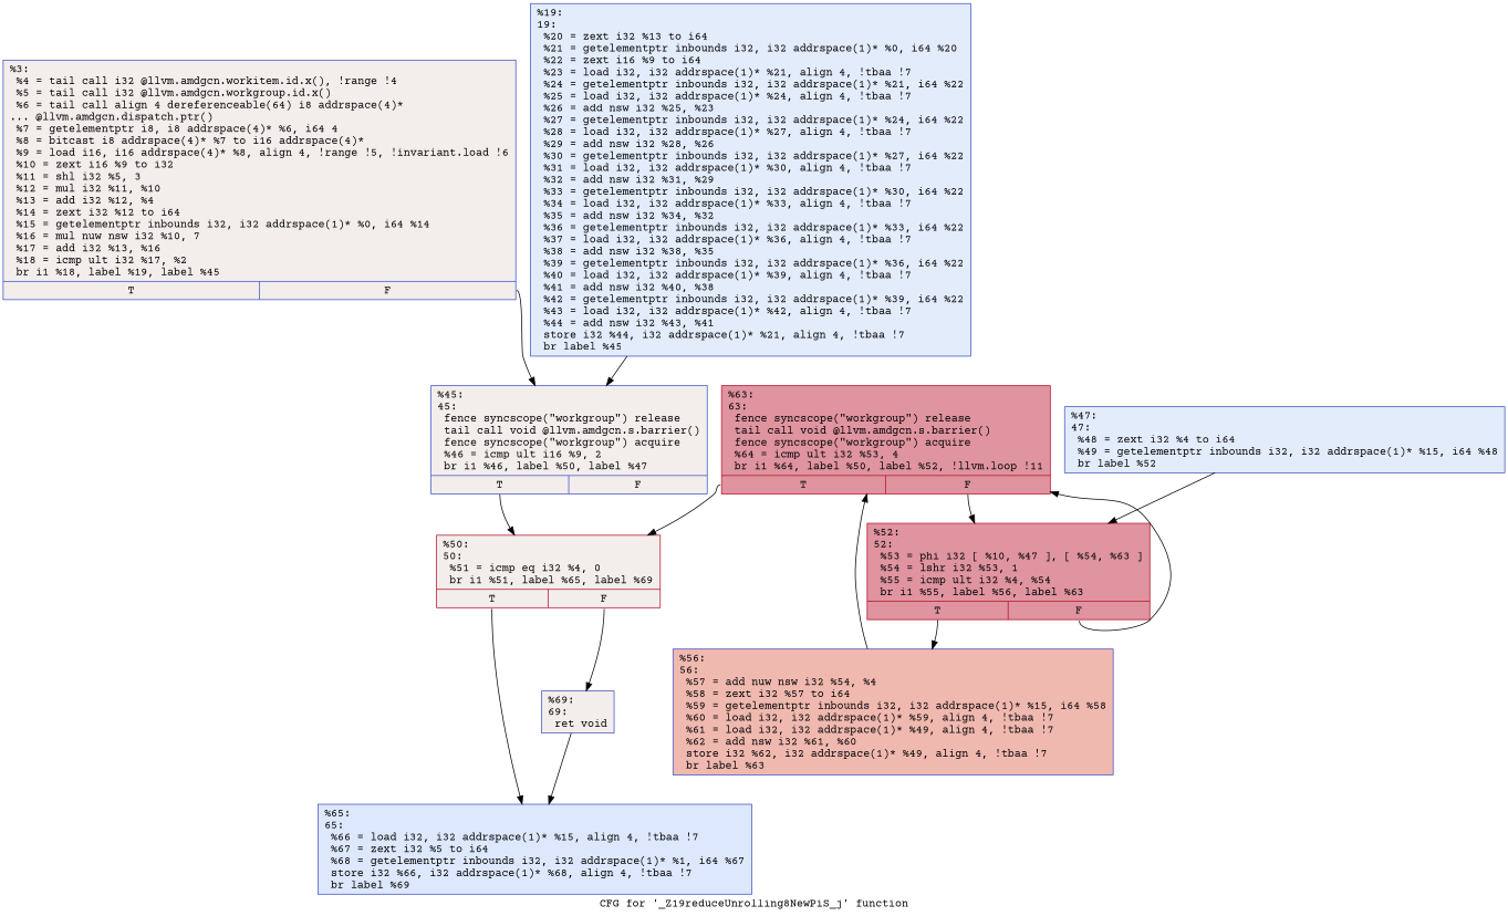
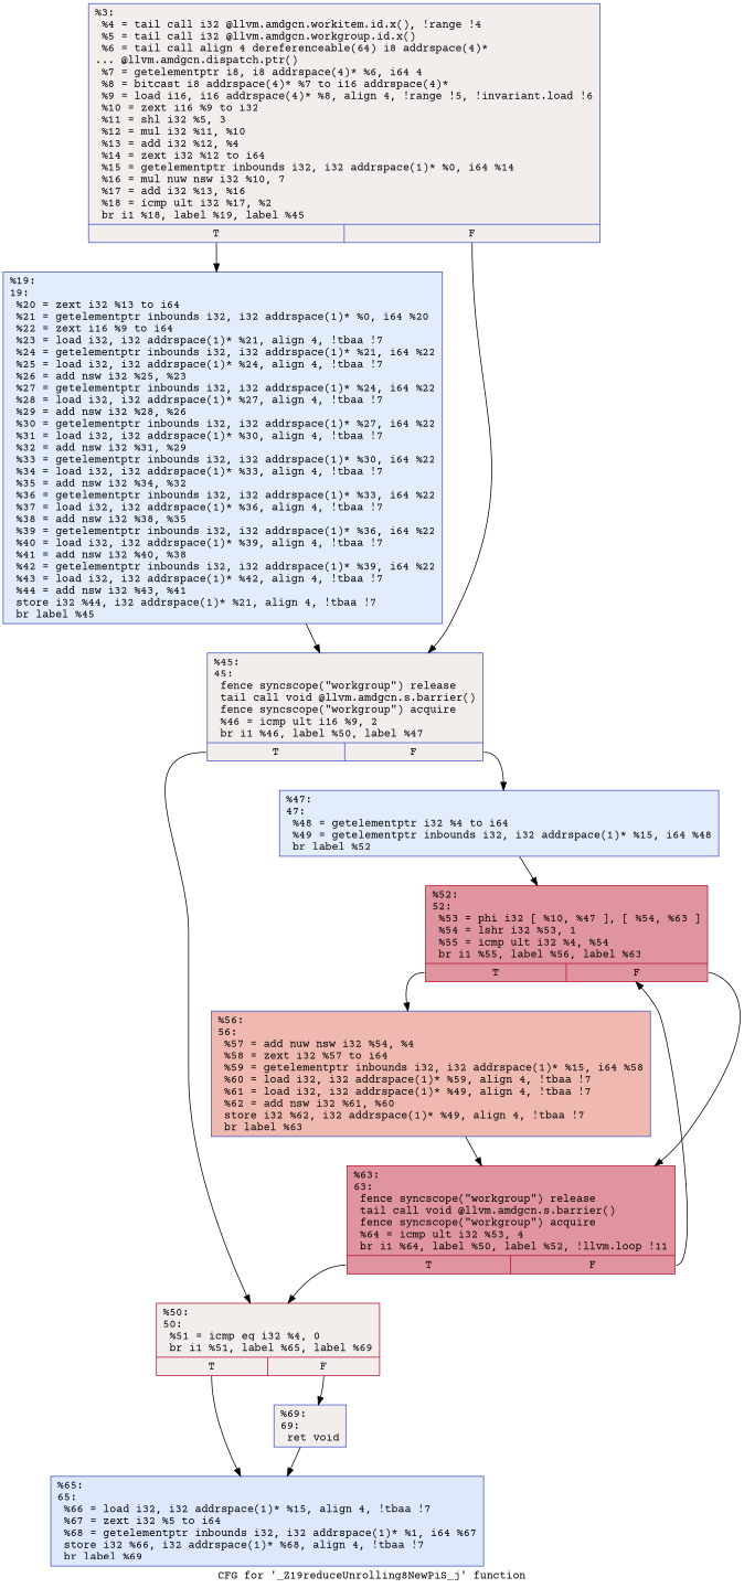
  digraph {
    fontname="Courier Prime"
    label="CFG for '_Z19reduceUnrolling8NewPiS_j' function"
    node [color="#3d50c3ff" fillcolor="#e3d9d370" fontname="Courier Prime" shape=record style=filled]
    edge [fontname="Courier Prime" tailport=s0]
    n1 [label="{%3:\l  %4 = tail call i32 @llvm.amdgcn.workitem.id.x(), !range !4\l  %5 = tail call i32 @llvm.amdgcn.workgroup.id.x()\l  %6 = tail call align 4 dereferenceable(64) i8 addrspace(4)*\l... @llvm.amdgcn.dispatch.ptr()\l  %7 = getelementptr i8, i8 addrspace(4)* %6, i64 4\l  %8 = bitcast i8 addrspace(4)* %7 to i16 addrspace(4)*\l  %9 = load i16, i16 addrspace(4)* %8, align 4, !range !5, !invariant.load !6\l  %10 = zext i16 %9 to i32\l  %11 = shl i32 %5, 3\l  %12 = mul i32 %11, %10\l  %13 = add i32 %12, %4\l  %14 = zext i32 %12 to i64\l  %15 = getelementptr inbounds i32, i32 addrspace(1)* %0, i64 %14\l  %16 = mul nuw nsw i32 %10, 7\l  %17 = add i32 %13, %16\l  %18 = icmp ult i32 %17, %2\l  br i1 %18, label %19, label %45\l|{<s0>T|<s1>F}}"]
    n2 [fillcolor="#bfd3f670" label="{%19:\l19:                                               \l  %20 = zext i32 %13 to i64\l  %21 = getelementptr inbounds i32, i32 addrspace(1)* %0, i64 %20\l  %22 = zext i16 %9 to i64\l  %23 = load i32, i32 addrspace(1)* %21, align 4, !tbaa !7\l  %24 = getelementptr inbounds i32, i32 addrspace(1)* %21, i64 %22\l  %25 = load i32, i32 addrspace(1)* %24, align 4, !tbaa !7\l  %26 = add nsw i32 %25, %23\l  %27 = getelementptr inbounds i32, i32 addrspace(1)* %24, i64 %22\l  %28 = load i32, i32 addrspace(1)* %27, align 4, !tbaa !7\l  %29 = add nsw i32 %28, %26\l  %30 = getelementptr inbounds i32, i32 addrspace(1)* %27, i64 %22\l  %31 = load i32, i32 addrspace(1)* %30, align 4, !tbaa !7\l  %32 = add nsw i32 %31, %29\l  %33 = getelementptr inbounds i32, i32 addrspace(1)* %30, i64 %22\l  %34 = load i32, i32 addrspace(1)* %33, align 4, !tbaa !7\l  %35 = add nsw i32 %34, %32\l  %36 = getelementptr inbounds i32, i32 addrspace(1)* %33, i64 %22\l  %37 = load i32, i32 addrspace(1)* %36, align 4, !tbaa !7\l  %38 = add nsw i32 %38, %35\l  %39 = getelementptr inbounds i32, i32 addrspace(1)* %36, i64 %22\l  %40 = load i32, i32 addrspace(1)* %39, align 4, !tbaa !7\l  %41 = add nsw i32 %40, %38\l  %42 = getelementptr inbounds i32, i32 addrspace(1)* %39, i64 %22\l  %43 = load i32, i32 addrspace(1)* %42, align 4, !tbaa !7\l  %44 = add nsw i32 %43, %41\l  store i32 %44, i32 addrspace(1)* %21, align 4, !tbaa !7\l  br label %45\l}"]
    n3 [label="{%45:\l45:                                               \l  fence syncscope(\"workgroup\") release\l  tail call void @llvm.amdgcn.s.barrier()\l  fence syncscope(\"workgroup\") acquire\l  %46 = icmp ult i16 %9, 2\l  br i1 %46, label %50, label %47\l|{<s0>T|<s1>F}}"]
    n4 [color="#b70d28ff" label="{%50:\l50:                                               \l  %51 = icmp eq i32 %4, 0\l  br i1 %51, label %65, label %69\l|{<s0>T|<s1>F}}"]
-   n5 [fillcolor="#bfd3f670" label="{%47:\l47:                                               \l  %48 = zext i32 %4 to i64\l  %49 = getelementptr inbounds i32, i32 addrspace(1)* %15, i64 %48\l  br label %52\l}"]
+   n5 [fillcolor="#bfd3f670" label="{%47:\l47:                                               \l  %48 = getelementptr i32 %4 to i64\l  %49 = getelementptr inbounds i32, i32 addrspace(1)* %15, i64 %48\l  br label %52\l}"]
    n6 [fillcolor="#b2ccfb70" label="{%65:\l65:                                               \l  %66 = load i32, i32 addrspace(1)* %15, align 4, !tbaa !7\l  %67 = zext i32 %5 to i64\l  %68 = getelementptr inbounds i32, i32 addrspace(1)* %1, i64 %67\l  store i32 %66, i32 addrspace(1)* %68, align 4, !tbaa !7\l  br label %69\l}"]
    n7 [label="{%69:\l69:                                               \l  ret void\l}"]
    n8 [color="#b70d28ff" fillcolor="#b70d2870" label="{%52:\l52:                                               \l  %53 = phi i32 [ %10, %47 ], [ %54, %63 ]\l  %54 = lshr i32 %53, 1\l  %55 = icmp ult i32 %4, %54\l  br i1 %55, label %56, label %63\l|{<s0>T|<s1>F}}"]
    n9 [fillcolor="#de614d70" label="{%56:\l56:                                               \l  %57 = add nuw nsw i32 %54, %4\l  %58 = zext i32 %57 to i64\l  %59 = getelementptr inbounds i32, i32 addrspace(1)* %15, i64 %58\l  %60 = load i32, i32 addrspace(1)* %59, align 4, !tbaa !7\l  %61 = load i32, i32 addrspace(1)* %49, align 4, !tbaa !7\l  %62 = add nsw i32 %61, %60\l  store i32 %62, i32 addrspace(1)* %49, align 4, !tbaa !7\l  br label %63\l}"]
    n10 [color="#b70d28ff" fillcolor="#b70d2870" label="{%63:\l63:                                               \l  fence syncscope(\"workgroup\") release\l  tail call void @llvm.amdgcn.s.barrier()\l  fence syncscope(\"workgroup\") acquire\l  %64 = icmp ult i32 %53, 4\l  br i1 %64, label %50, label %52, !llvm.loop !11\l|{<s0>T|<s1>F}}"]
+   n1 -> n2
    n1 -> n3 [tailport=s1]
    n2 -> n3
    n3 -> n4
+   n3 -> n5 [tailport=s1]
    n4 -> n6
    n4 -> n7 [tailport=s1]
    n5 -> n8
    n7 -> n6
    n8 -> n9
    n8 -> n10 [tailport=s1]
    n9 -> n10
    n10 -> n4
    n10 -> n8 [tailport=s1]
  }
